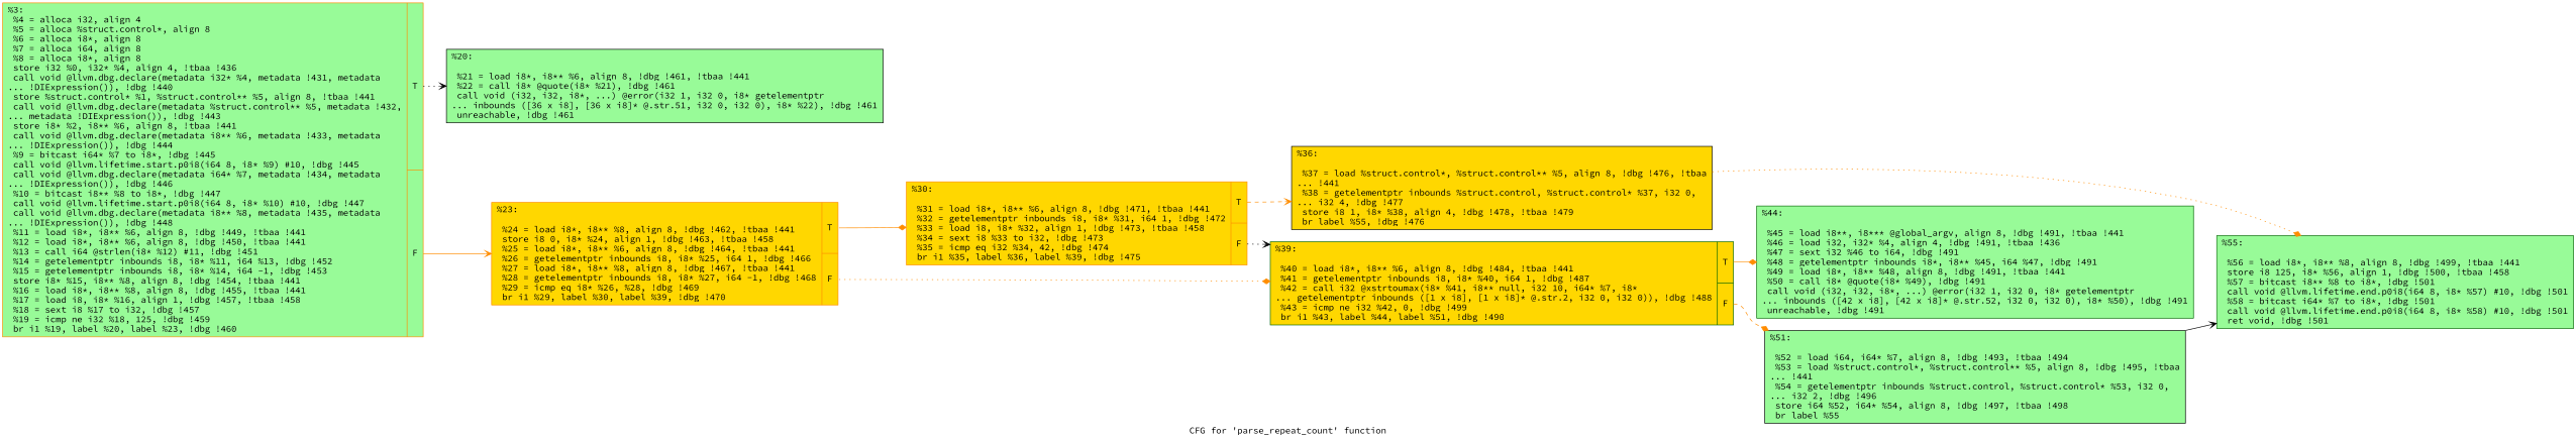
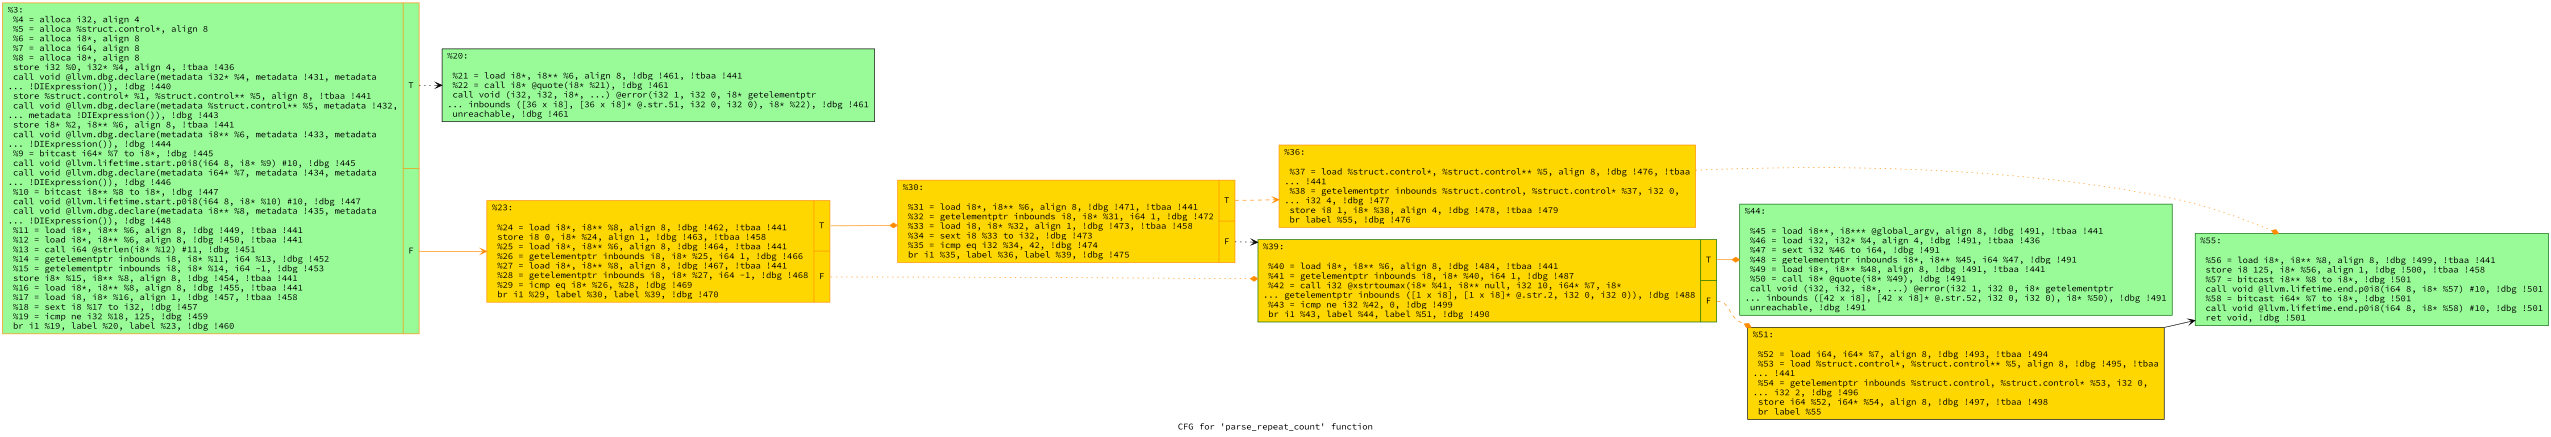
  digraph {
    fontname="Source Code Pro"
    label="CFG for 'parse_repeat_count' function"
    rankdir=LR
    node [color=darkorange fillcolor=gold fontname="Source Code Pro" shape=record style=filled]
    edge [arrowhead=vee color=darkorange fontname="Source Code Pro" style=dotted tailport=s0]
    n1 [fillcolor=palegreen label="{%3:\l  %4 = alloca i32, align 4\l  %5 = alloca %struct.control*, align 8\l  %6 = alloca i8*, align 8\l  %7 = alloca i64, align 8\l  %8 = alloca i8*, align 8\l  store i32 %0, i32* %4, align 4, !tbaa !436\l  call void @llvm.dbg.declare(metadata i32* %4, metadata !431, metadata\l... !DIExpression()), !dbg !440\l  store %struct.control* %1, %struct.control** %5, align 8, !tbaa !441\l  call void @llvm.dbg.declare(metadata %struct.control** %5, metadata !432,\l... metadata !DIExpression()), !dbg !443\l  store i8* %2, i8** %6, align 8, !tbaa !441\l  call void @llvm.dbg.declare(metadata i8** %6, metadata !433, metadata\l... !DIExpression()), !dbg !444\l  %9 = bitcast i64* %7 to i8*, !dbg !445\l  call void @llvm.lifetime.start.p0i8(i64 8, i8* %9) #10, !dbg !445\l  call void @llvm.dbg.declare(metadata i64* %7, metadata !434, metadata\l... !DIExpression()), !dbg !446\l  %10 = bitcast i8** %8 to i8*, !dbg !447\l  call void @llvm.lifetime.start.p0i8(i64 8, i8* %10) #10, !dbg !447\l  call void @llvm.dbg.declare(metadata i8** %8, metadata !435, metadata\l... !DIExpression()), !dbg !448\l  %11 = load i8*, i8** %6, align 8, !dbg !449, !tbaa !441\l  %12 = load i8*, i8** %6, align 8, !dbg !450, !tbaa !441\l  %13 = call i64 @strlen(i8* %12) #11, !dbg !451\l  %14 = getelementptr inbounds i8, i8* %11, i64 %13, !dbg !452\l  %15 = getelementptr inbounds i8, i8* %14, i64 -1, !dbg !453\l  store i8* %15, i8** %8, align 8, !dbg !454, !tbaa !441\l  %16 = load i8*, i8** %8, align 8, !dbg !455, !tbaa !441\l  %17 = load i8, i8* %16, align 1, !dbg !457, !tbaa !458\l  %18 = sext i8 %17 to i32, !dbg !457\l  %19 = icmp ne i32 %18, 125, !dbg !459\l  br i1 %19, label %20, label %23, !dbg !460\l|{<s0>T|<s1>F}}"]
    n2 [color=black fillcolor=palegreen label="{%20:\l\l  %21 = load i8*, i8** %6, align 8, !dbg !461, !tbaa !441\l  %22 = call i8* @quote(i8* %21), !dbg !461\l  call void (i32, i32, i8*, ...) @error(i32 1, i32 0, i8* getelementptr\l... inbounds ([36 x i8], [36 x i8]* @.str.51, i32 0, i32 0), i8* %22), !dbg !461\l  unreachable, !dbg !461\l}"]
    n3 [label="{%23:\l\l  %24 = load i8*, i8** %8, align 8, !dbg !462, !tbaa !441\l  store i8 0, i8* %24, align 1, !dbg !463, !tbaa !458\l  %25 = load i8*, i8** %6, align 8, !dbg !464, !tbaa !441\l  %26 = getelementptr inbounds i8, i8* %25, i64 1, !dbg !466\l  %27 = load i8*, i8** %8, align 8, !dbg !467, !tbaa !441\l  %28 = getelementptr inbounds i8, i8* %27, i64 -1, !dbg !468\l  %29 = icmp eq i8* %26, %28, !dbg !469\l  br i1 %29, label %30, label %39, !dbg !470\l|{<s0>T|<s1>F}}"]
    n4 [label="{%30:\l\l  %31 = load i8*, i8** %6, align 8, !dbg !471, !tbaa !441\l  %32 = getelementptr inbounds i8, i8* %31, i64 1, !dbg !472\l  %33 = load i8, i8* %32, align 1, !dbg !473, !tbaa !458\l  %34 = sext i8 %33 to i32, !dbg !473\l  %35 = icmp eq i32 %34, 42, !dbg !474\l  br i1 %35, label %36, label %39, !dbg !475\l|{<s0>T|<s1>F}}"]
    n5 [color=darkgreen label="{%39:\l\l  %40 = load i8*, i8** %6, align 8, !dbg !484, !tbaa !441\l  %41 = getelementptr inbounds i8, i8* %40, i64 1, !dbg !487\l  %42 = call i32 @xstrtoumax(i8* %41, i8** null, i32 10, i64* %7, i8*\l... getelementptr inbounds ([1 x i8], [1 x i8]* @.str.2, i32 0, i32 0)), !dbg !488\l  %43 = icmp ne i32 %42, 0, !dbg !499\l  br i1 %43, label %44, label %51, !dbg !490\l|{<s0>T|<s1>F}}"]
-   n6 [color=black label="{%36:\l\l  %37 = load %struct.control*, %struct.control** %5, align 8, !dbg !476, !tbaa\l... !441\l  %38 = getelementptr inbounds %struct.control, %struct.control* %37, i32 0,\l... i32 4, !dbg !477\l  store i8 1, i8* %38, align 4, !dbg !478, !tbaa !479\l  br label %55, !dbg !476\l}"]
+   n6 [label="{%36:\l\l  %37 = load %struct.control*, %struct.control** %5, align 8, !dbg !476, !tbaa\l... !441\l  %38 = getelementptr inbounds %struct.control, %struct.control* %37, i32 0,\l... i32 4, !dbg !477\l  store i8 1, i8* %38, align 4, !dbg !478, !tbaa !479\l  br label %55, !dbg !476\l}"]
    n7 [color=darkgreen fillcolor=palegreen label="{%44:\l\l  %45 = load i8**, i8*** @global_argv, align 8, !dbg !491, !tbaa !441\l  %46 = load i32, i32* %4, align 4, !dbg !491, !tbaa !436\l  %47 = sext i32 %46 to i64, !dbg !491\l  %48 = getelementptr inbounds i8*, i8** %45, i64 %47, !dbg !491\l  %49 = load i8*, i8** %48, align 8, !dbg !491, !tbaa !441\l  %50 = call i8* @quote(i8* %49), !dbg !491\l  call void (i32, i32, i8*, ...) @error(i32 1, i32 0, i8* getelementptr\l... inbounds ([42 x i8], [42 x i8]* @.str.52, i32 0, i32 0), i8* %50), !dbg !491\l  unreachable, !dbg !491\l}"]
-   n8 [color=black fillcolor=palegreen label="{%51:\l\l  %52 = load i64, i64* %7, align 8, !dbg !493, !tbaa !494\l  %53 = load %struct.control*, %struct.control** %5, align 8, !dbg !495, !tbaa\l... !441\l  %54 = getelementptr inbounds %struct.control, %struct.control* %53, i32 0,\l... i32 2, !dbg !496\l  store i64 %52, i64* %54, align 8, !dbg !497, !tbaa !498\l  br label %55\l}"]
+   n8 [color=black label="{%51:\l\l  %52 = load i64, i64* %7, align 8, !dbg !493, !tbaa !494\l  %53 = load %struct.control*, %struct.control** %5, align 8, !dbg !495, !tbaa\l... !441\l  %54 = getelementptr inbounds %struct.control, %struct.control* %53, i32 0,\l... i32 2, !dbg !496\l  store i64 %52, i64* %54, align 8, !dbg !497, !tbaa !498\l  br label %55\l}"]
    n9 [color=darkgreen fillcolor=palegreen label="{%55:\l\l  %56 = load i8*, i8** %8, align 8, !dbg !499, !tbaa !441\l  store i8 125, i8* %56, align 1, !dbg !500, !tbaa !458\l  %57 = bitcast i8** %8 to i8*, !dbg !501\l  call void @llvm.lifetime.end.p0i8(i64 8, i8* %57) #10, !dbg !501\l  %58 = bitcast i64* %7 to i8*, !dbg !501\l  call void @llvm.lifetime.end.p0i8(i64 8, i8* %58) #10, !dbg !501\l  ret void, !dbg !501\l}"]
    n1 -> n2 [color=black]
    n1 -> n3 [style=solid tailport=s1]
    n3 -> n4 [arrowhead=diamond style=solid]
    n3 -> n5 [arrowhead=diamond tailport=s1]
    n4 -> n5 [color=black tailport=s1]
    n4 -> n6 [style=dashed]
    n5 -> n7 [arrowhead=diamond style=solid]
    n5 -> n8 [arrowhead=diamond style=dashed tailport=s1]
    n6 -> n9 [arrowhead=diamond]
    n8 -> n9 [color=black style=solid]
  }
